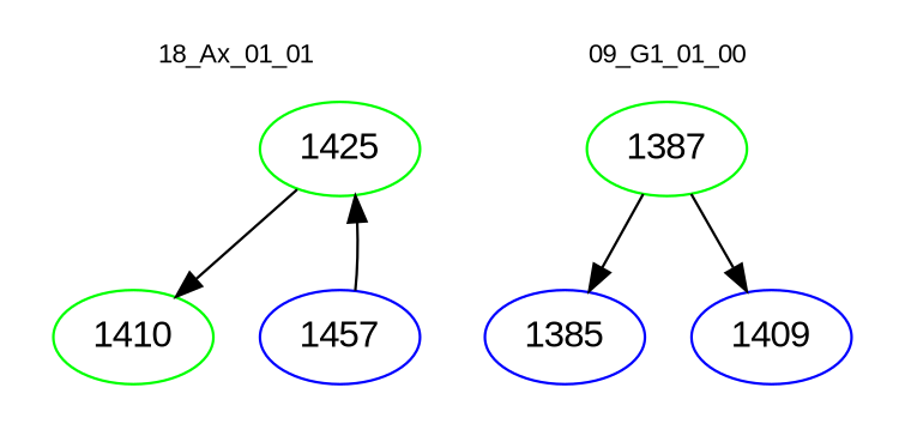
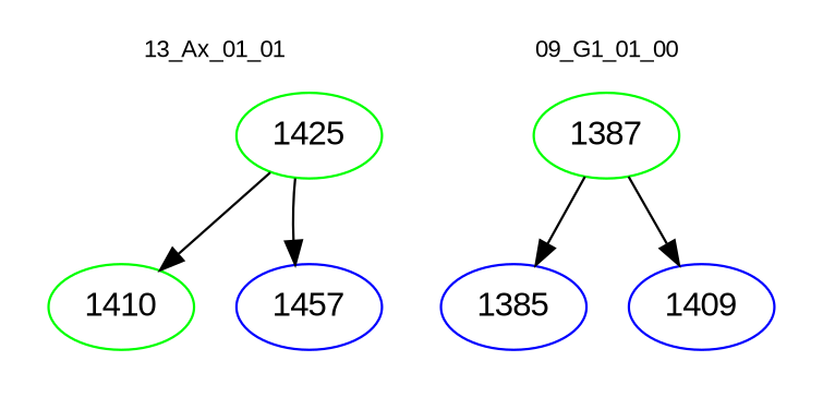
  digraph {
    fontname="Liberation Sans"
    node [color=green fontname="Liberation Sans"]
    edge [color=black fontname="Liberation Sans"]
    n1 [label=1425]
    n2 [label=1410]
    n3 [color=blue label=1457]
    n4 [label=1387]
    n5 [color=blue label=1385]
    n6 [color=blue label=1409]
    subgraph cluster_1 {
      color=white
      fontsize=10
-     label="18_Ax_01_01"
+     label="13_Ax_01_01"
      n1
      n2
      n3
    }
    subgraph cluster_2 {
      color=white
      fontsize=10
      label="09_G1_01_00"
      n4
      n5
      n6
    }
    n1 -> n2
-   n3 -> n1
+   n1 -> n3
    n4 -> n5
    n4 -> n6
  }
